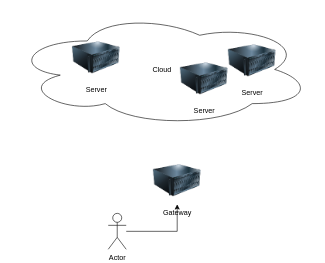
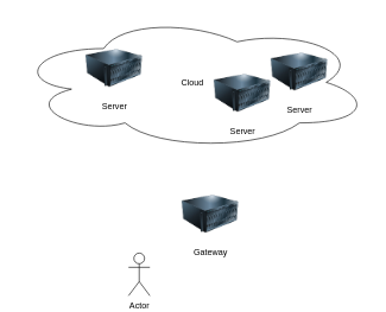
  <mxCell id="0" />
  <mxCell id="1" parent="0" />
  <mxCell id="2" value="Gateway" style="image;html=1;image=img/lib/clip_art/computers/Server_128x128.png" vertex="1" parent="1"><mxGeometry x="255" y="260" width="80" height="80" as="geometry" /></mxCell>
  <mxCell id="3" value="Cloud" style="ellipse;shape=cloud;whiteSpace=wrap;html=1;" vertex="1" parent="1"><mxGeometry x="20" y="20" width="500" height="190" as="geometry" /></mxCell>
  <mxCell id="4" value="Server" style="image;html=1;image=img/lib/clip_art/computers/Server_128x128.png" vertex="1" parent="1"><mxGeometry x="120" y="55" width="80" height="80" as="geometry" /></mxCell>
  <mxCell id="5" value="Server" style="image;html=1;image=img/lib/clip_art/computers/Server_128x128.png" vertex="1" parent="1"><mxGeometry x="380" y="60" width="80" height="80" as="geometry" /></mxCell>
  <mxCell id="6" value="Server" style="image;html=1;image=img/lib/clip_art/computers/Server_128x128.png" vertex="1" parent="1"><mxGeometry x="300" y="90" width="80" height="80" as="geometry" /></mxCell>
- <mxCell id="7" value="" style="edgeStyle=orthogonalEdgeStyle;rounded=0;orthogonalLoop=1;jettySize=auto;html=1;" edge="1" parent="1" source="8" target="2"><mxGeometry relative="1" as="geometry" /></mxCell>
  <mxCell id="8" value="Actor" style="shape=umlActor;verticalLabelPosition=bottom;verticalAlign=top;html=1;outlineConnect=0;" vertex="1" parent="1"><mxGeometry x="180" y="355" width="30" height="60" as="geometry" /></mxCell>
